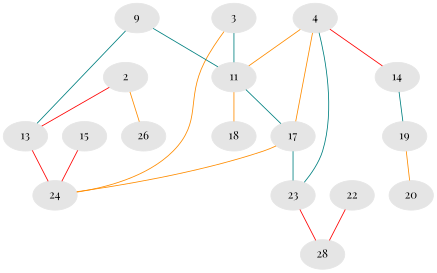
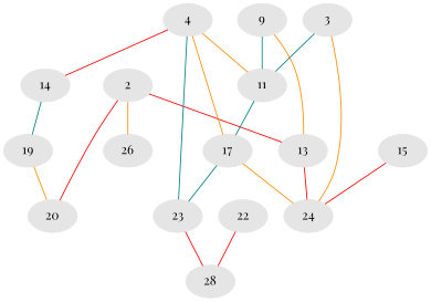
  graph {
    fontname="Playfair Display"
    node [color=gray90 fontname="Playfair Display" style=filled]
    edge [color=red fontname="Playfair Display" weight=1.0]
    2
    13
    20
    26
    14
    19
    11
    17
-   18
    24
    3
    23
    4
    28
    9
    15
    22
    2 -- 13
+   2 -- 20
    2 -- 26 [color=darkorange]
    13 -- 24 [weight=3.0]
    14 -- 19 [color=teal]
    19 -- 20 [color=darkorange]
    11 -- 17 [color=teal]
-   11 -- 18 [color=darkorange]
    17 -- 24 [color=darkorange]
    17 -- 23 [color=teal weight=2.0]
    3 -- 11 [color=teal weight=2.0]
    3 -- 24 [color=darkorange]
    23 -- 28
    4 -- 14
    4 -- 11 [color=darkorange]
    4 -- 17 [color=darkorange]
    4 -- 23 [color=teal]
-   9 -- 13 [color=teal]
+   9 -- 13 [color=darkorange]
    9 -- 11 [color=teal]
    15 -- 24
    22 -- 28
  }
